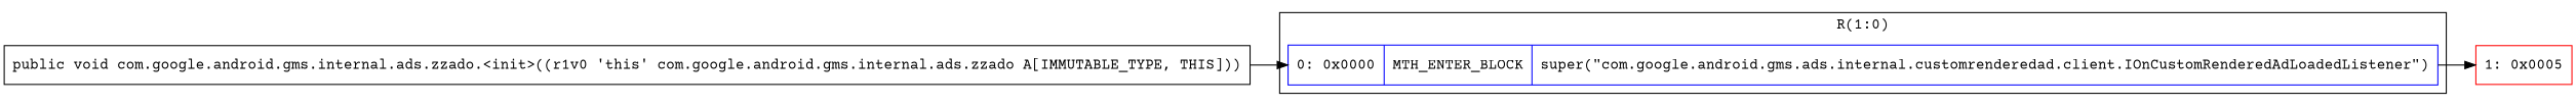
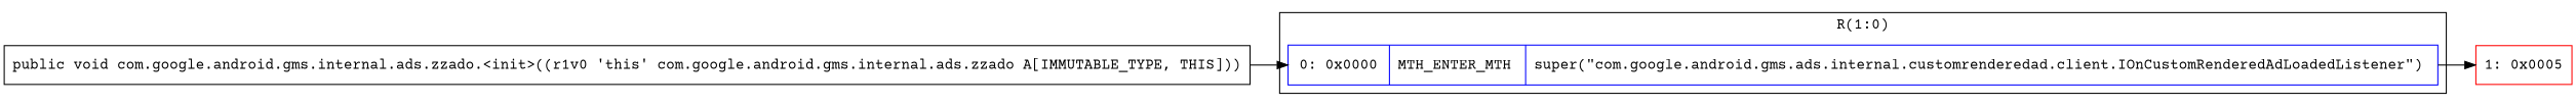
  digraph {
    rankdir=LR
    fontname="Courier Prime"
    node [shape=record fontname="Courier Prime"]
    edge [fontname="Courier Prime"]
-   n1 [color=blue label="{0\:\ 0x0000|MTH_ENTER_BLOCK\l|super(\"com.google.android.gms.ads.internal.customrenderedad.client.IOnCustomRenderedAdLoadedListener\")\l}"]
+   n1 [color=blue label="{0\:\ 0x0000|MTH_ENTER_MTH\l|super(\"com.google.android.gms.ads.internal.customrenderedad.client.IOnCustomRenderedAdLoadedListener\")\l}"]
    n2 [color=red label="{1\:\ 0x0005}"]
    n3 [label="{public void com.google.android.gms.internal.ads.zzado.\<init\>((r1v0 'this' com.google.android.gms.internal.ads.zzado A[IMMUTABLE_TYPE, THIS])) }"]
    subgraph cluster_1 {
      label="R(1:0)"
      n1
    }
    n1 -> n2
    n3 -> n1
  }
